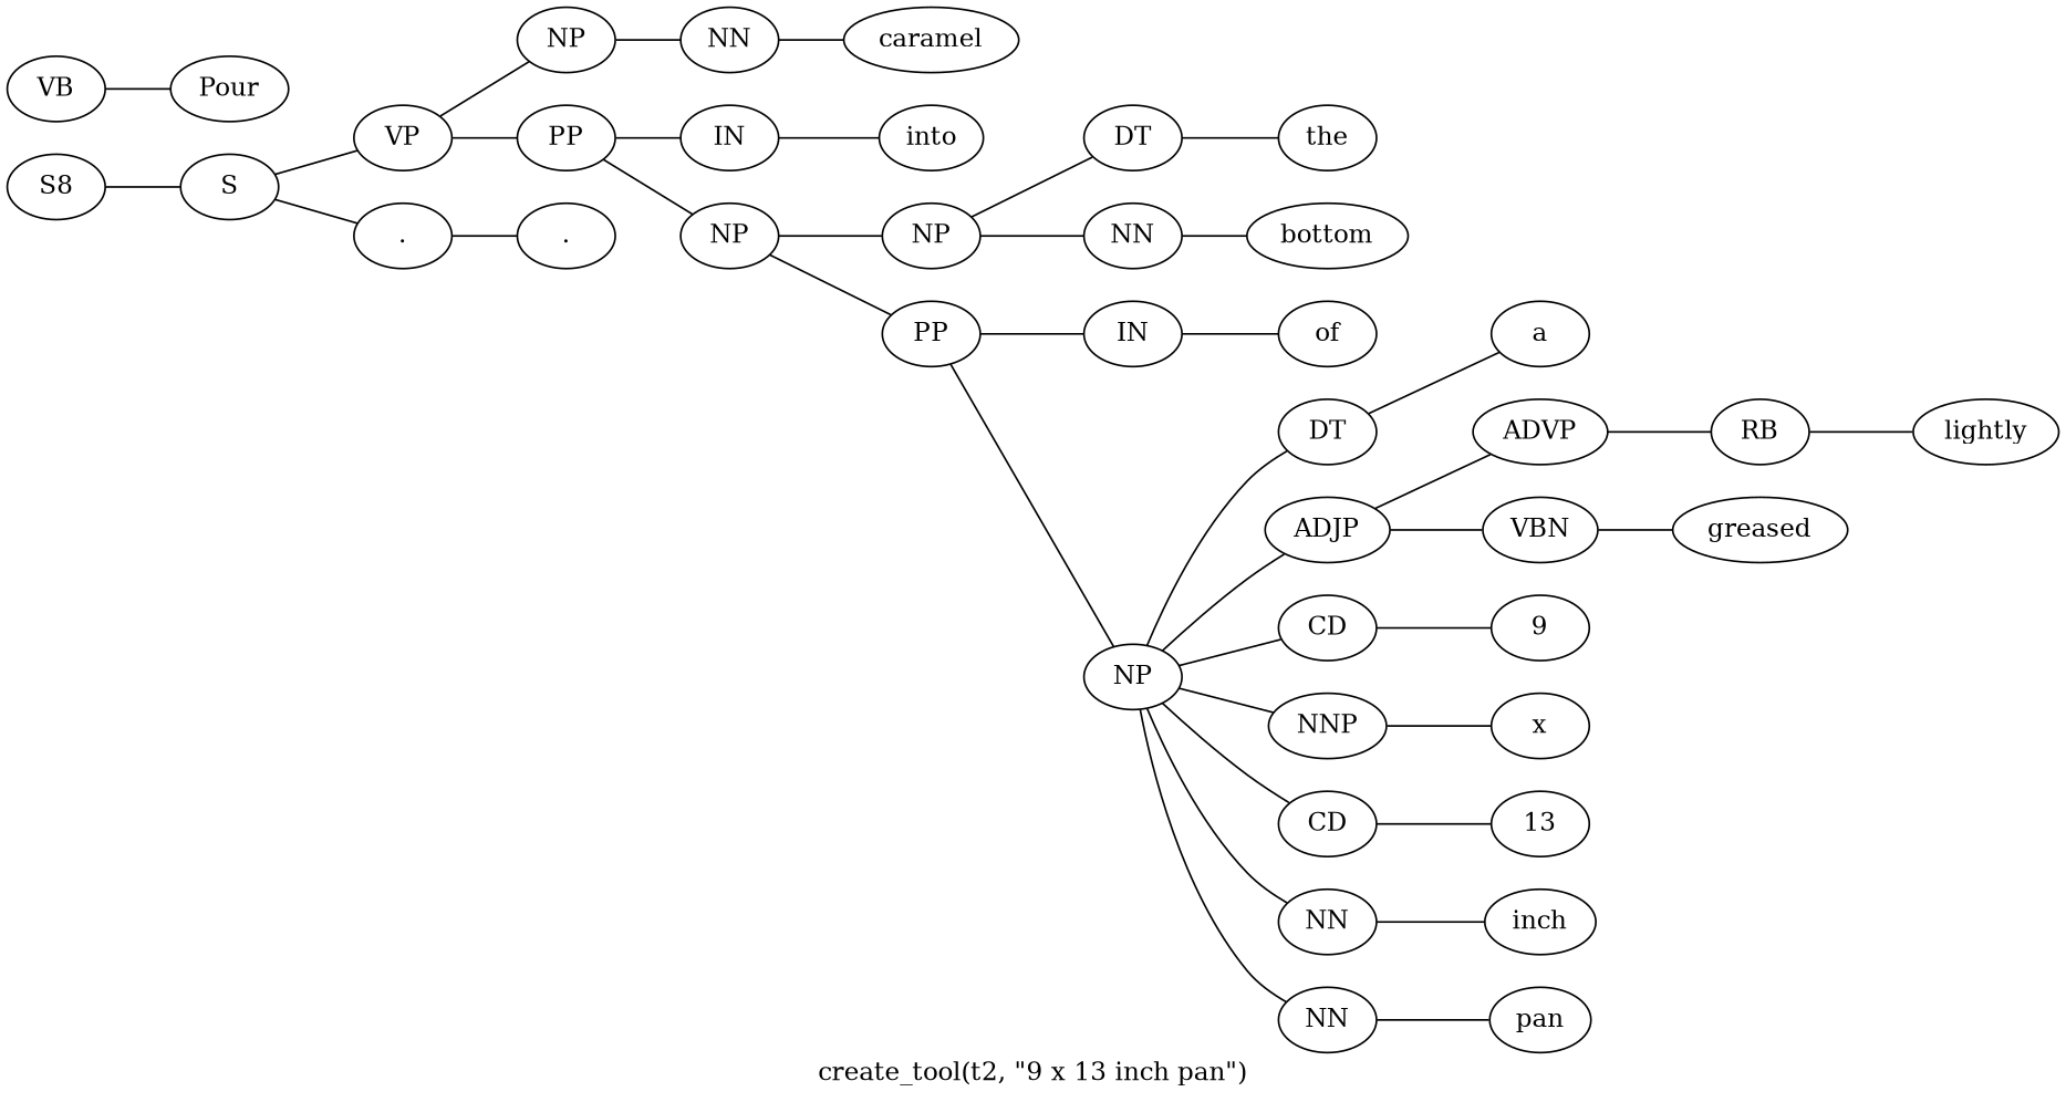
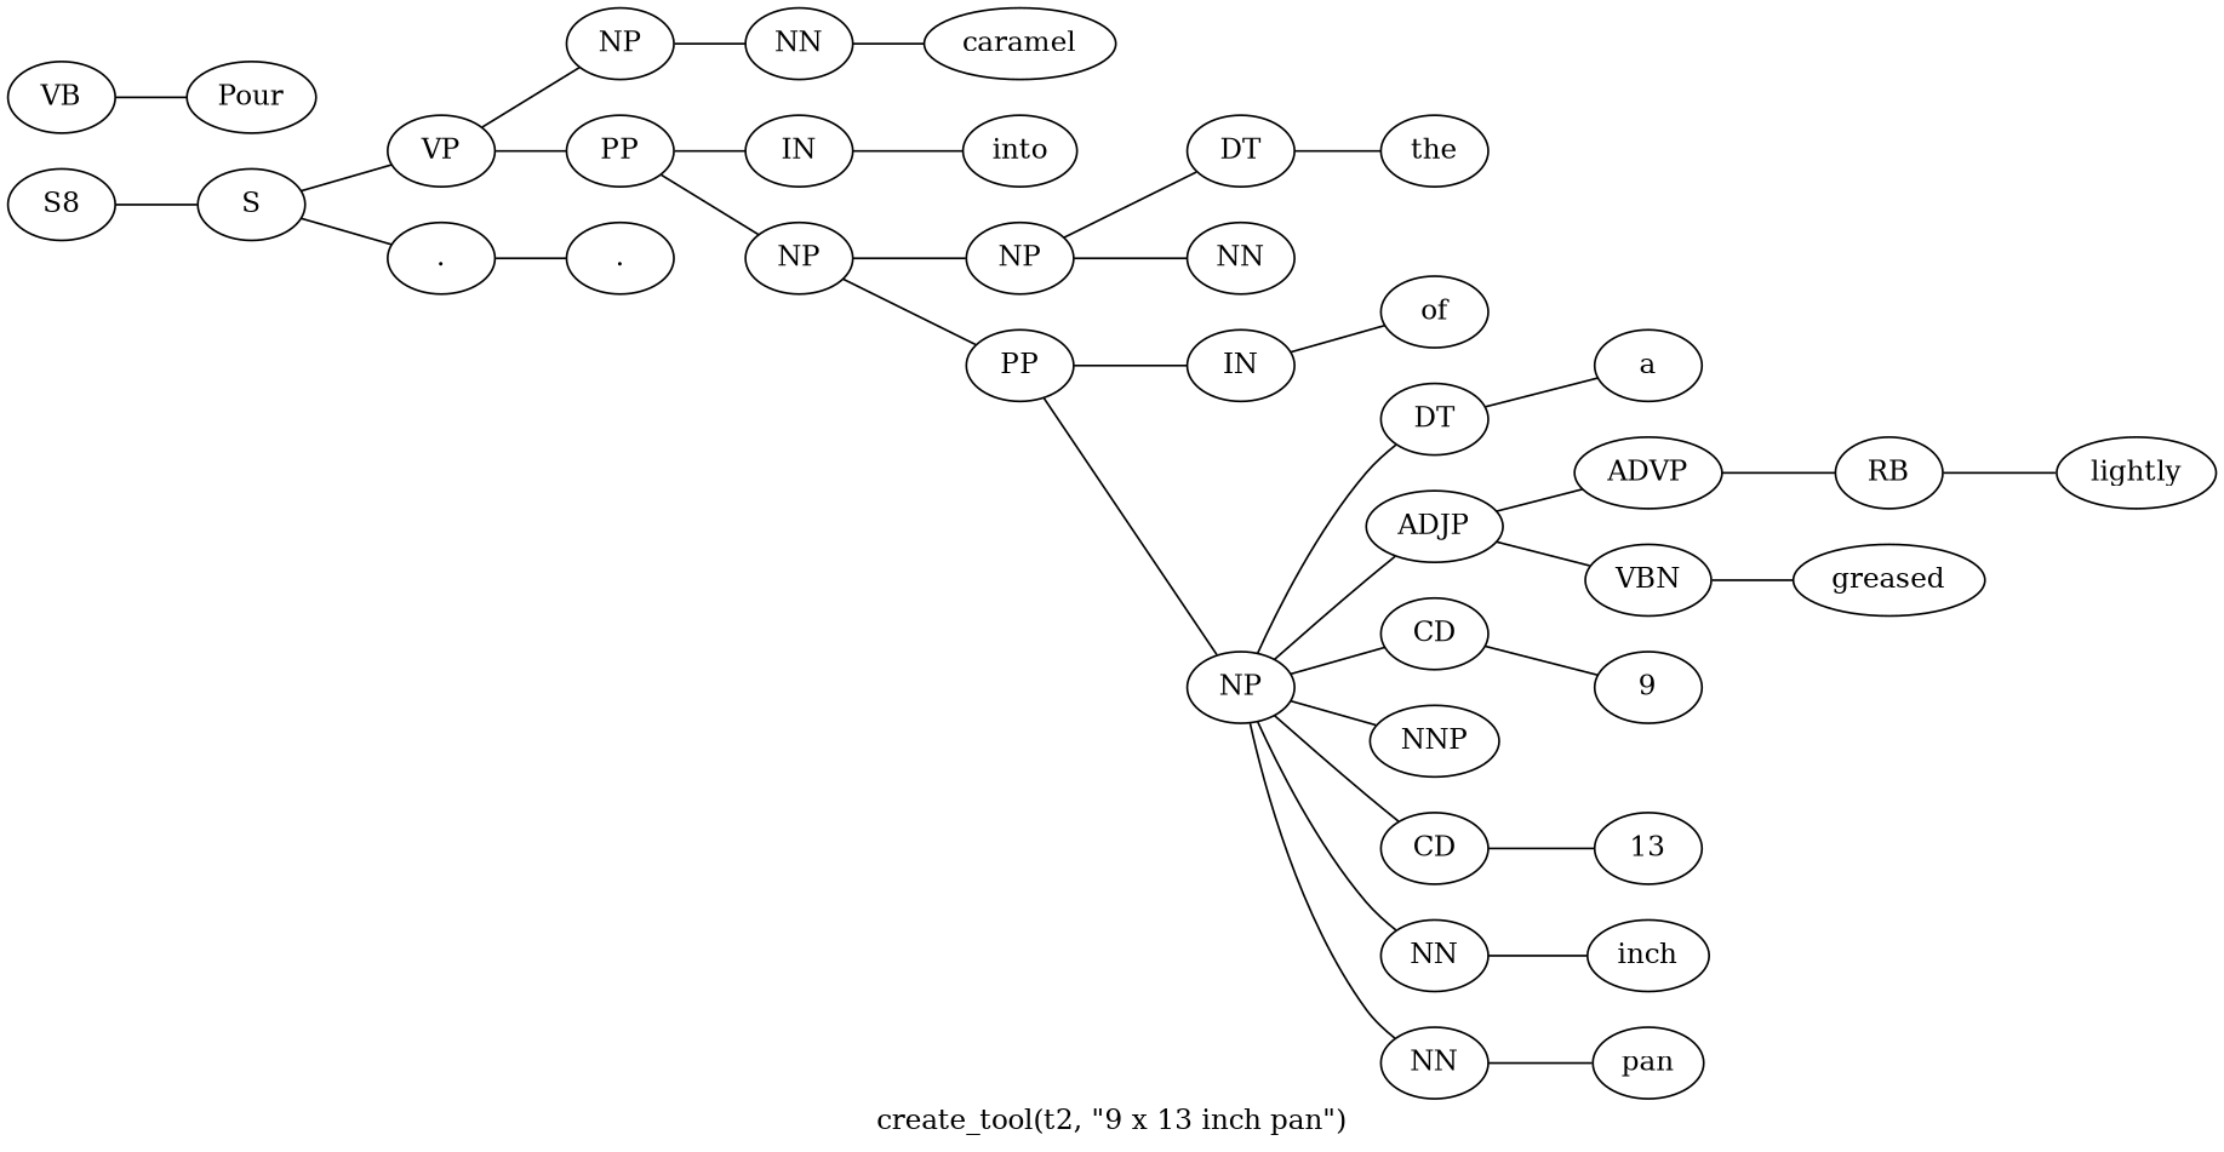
  graph {
    label="create_tool(t2, \"9 x 13 inch pan\")"
    rankdir=LR
    n1 [label=S8]
    n2 [label=S]
    n3 [label=VP]
    n4 [label="."]
    n5 [label=NP]
    n6 [label=PP]
    n7 [label="."]
    n8 [label=VB]
    n9 [label=Pour]
    n10 [label=NN]
    n11 [label=IN]
    n12 [label=NP]
    n13 [label=caramel]
    n14 [label=into]
    n15 [label=NP]
    n16 [label=PP]
    n17 [label=DT]
    n18 [label=NN]
    n19 [label=IN]
    n20 [label=NP]
    n21 [label=the]
-   n22 [label=bottom]
    n23 [label=of]
    n24 [label=DT]
    n25 [label=ADJP]
    n26 [label=CD]
    n27 [label=NNP]
    n28 [label=CD]
    n29 [label=NN]
    n30 [label=NN]
    n31 [label=a]
    n32 [label=ADVP]
    n33 [label=VBN]
    n34 [label=9]
-   n35 [label=x]
    n36 [label=13]
    n37 [label=inch]
    n38 [label=pan]
    n39 [label=RB]
    n40 [label=greased]
    n41 [label=lightly]
    n1 -- n2
    n2 -- n3
    n2 -- n4
    n3 -- n5
    n3 -- n6
    n4 -- n7
    n5 -- n10
    n6 -- n11
    n6 -- n12
    n8 -- n9
    n10 -- n13
    n11 -- n14
    n12 -- n15
    n12 -- n16
    n15 -- n17
    n15 -- n18
    n16 -- n19
    n16 -- n20
    n17 -- n21
-   n18 -- n22
    n19 -- n23
    n20 -- n24
    n20 -- n25
    n20 -- n26
    n20 -- n27
    n20 -- n28
    n20 -- n29
    n20 -- n30
    n24 -- n31
    n25 -- n32
    n25 -- n33
    n26 -- n34
-   n27 -- n35
    n28 -- n36
    n29 -- n37
    n30 -- n38
    n32 -- n39
    n33 -- n40
    n39 -- n41
  }
